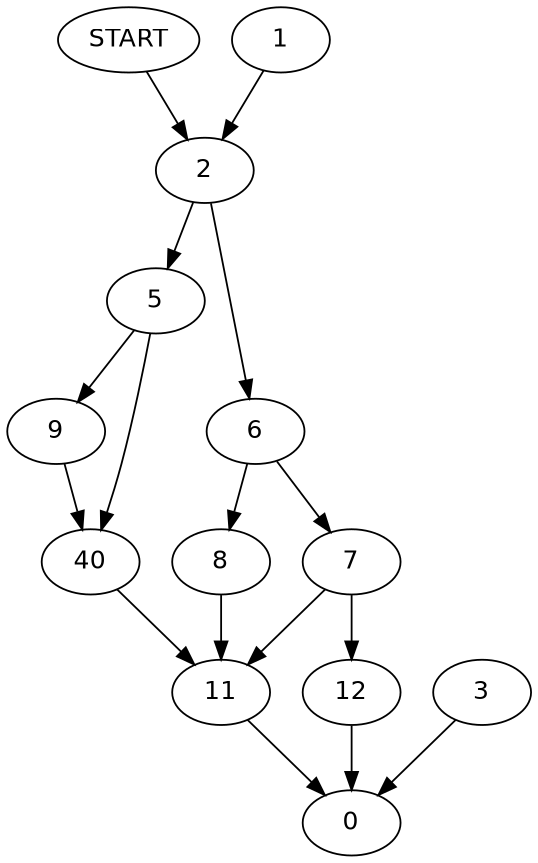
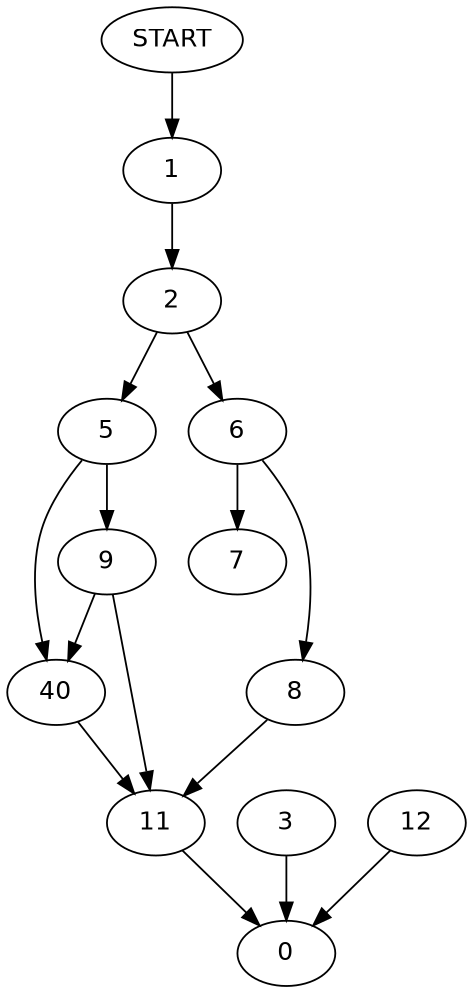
  digraph {
    fontname="DejaVu Sans"
    node [fontname="DejaVu Sans"]
    edge [fontname="DejaVu Sans"]
    n1 [label=START]
    1
    2
    5
    6
    n6 [label=0]
    3
    9
    n9 [label=40]
    7
    8
    11
    12
-   n1 -> 2
+   n1 -> 1
    1 -> 2
    2 -> 5
    2 -> 6
    5 -> 9
    5 -> n9
    6 -> 7
    6 -> 8
    3 -> n6
    9 -> n9
-   7 -> 11
+   9 -> 11
    n9 -> 11
-   7 -> 12
    8 -> 11
    11 -> n6
    12 -> n6
  }
